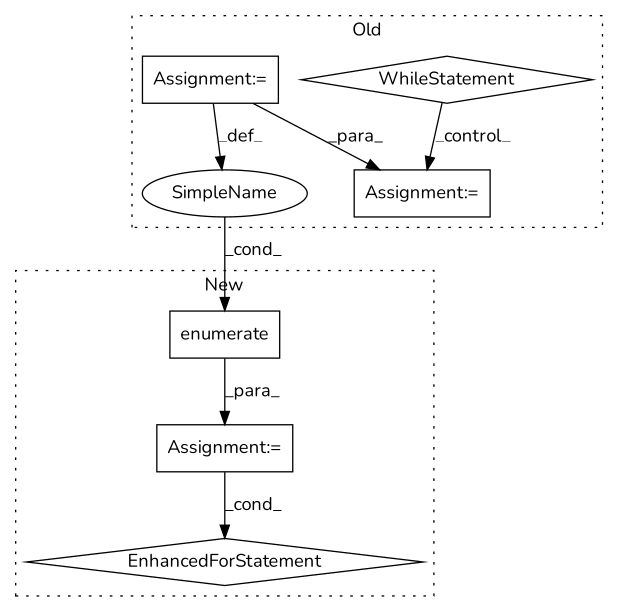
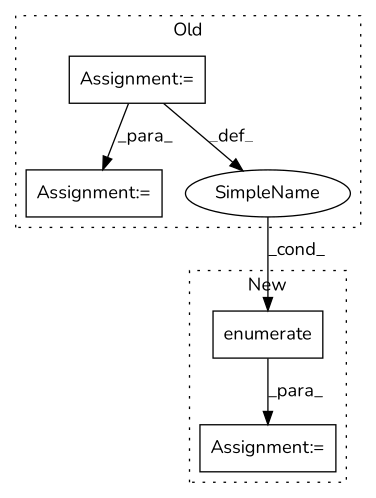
  digraph {
    fontname=Nunito
    node [a=7 fontname=Nunito l="63,2" s="17706,17816" shape=box]
    edge [fontname=Nunito]
-   n1 [a=61 l="7,2" label=WhileStatement s="17373,17412" shape=diamond]
    n2 [l=2 label="Assignment:=" s=18034]
    n3 [a=42 label=SimpleName shape=ellipse l="" s=""]
    n4 [l=1 label="Assignment:=" s=17334]
    n5 [a=32 l="10,1" label=enumerate s="17788,17815"]
-   n6 [a=70 label=EnhancedForStatement shape=diamond]
    n7 [label="Assignment:="]
    subgraph cluster_1 {
      label=Old
      style=dotted
-     n1
      n2
      n3
      n4
    }
    subgraph cluster_2 {
      label=New
      style=dotted
      n5
-     n6
      n7
    }
-   n1 -> n2 [label=_control_]
    n3 -> n5 [label=_cond_]
    n4 -> n2 [label=_para_]
    n4 -> n3 [label=_def_]
    n5 -> n7 [label=_para_]
-   n7 -> n6 [label=_cond_]
  }
